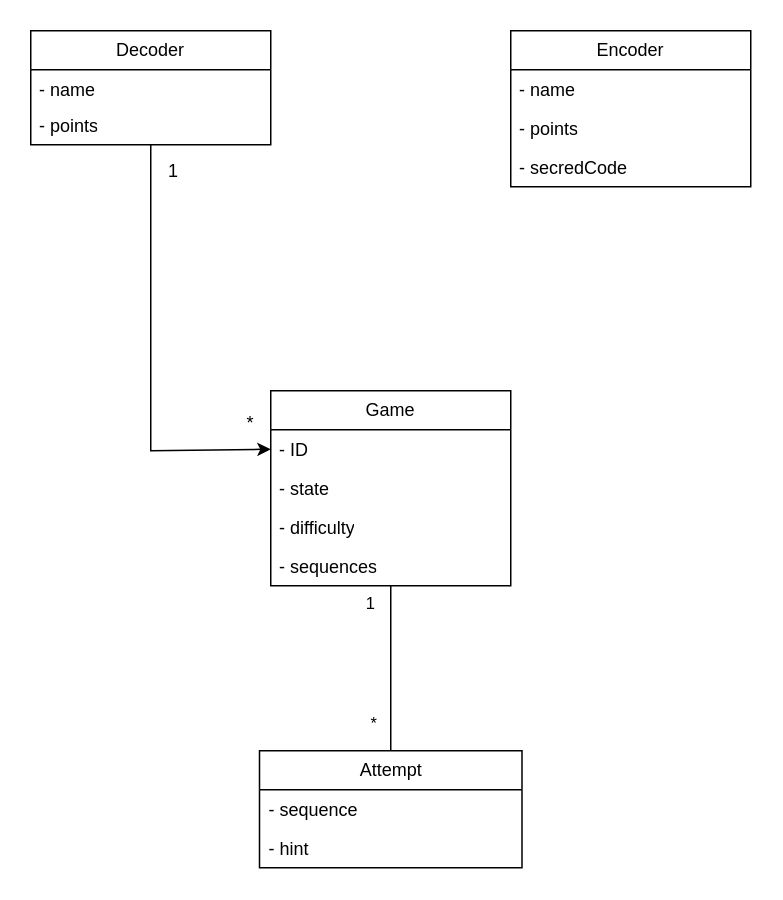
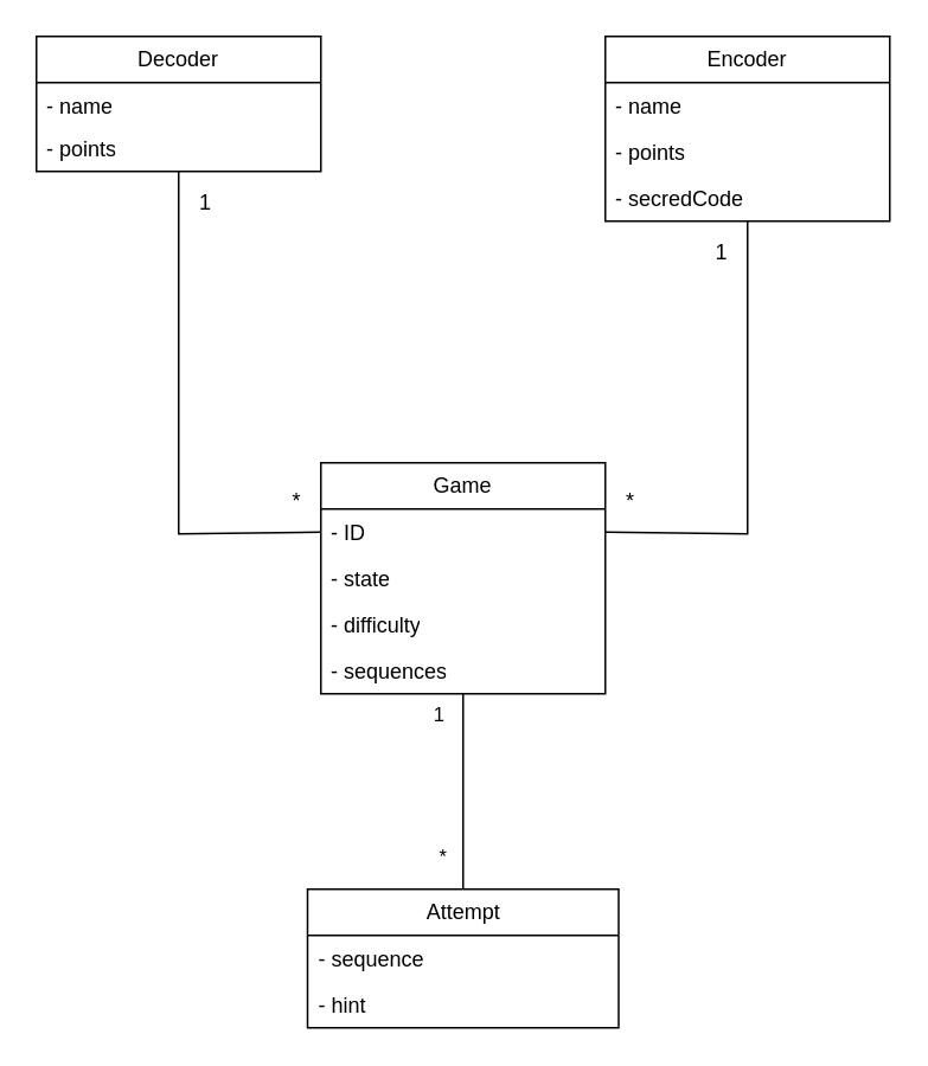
  <mxCell id="0" />
  <mxCell id="1" parent="0" />
  <mxCell id="2" value="Encoder" style="swimlane;fontStyle=0;childLayout=stackLayout;horizontal=1;startSize=26;fillColor=none;horizontalStack=0;resizeParent=1;resizeParentMax=0;resizeLast=0;collapsible=1;marginBottom=0;whiteSpace=wrap;html=1;" parent="1" vertex="1"><mxGeometry x="340" y="20" width="160" height="104" as="geometry" /></mxCell>
  <mxCell id="3" value="- name" style="text;strokeColor=none;fillColor=none;align=left;verticalAlign=top;spacingLeft=4;spacingRight=4;overflow=hidden;rotatable=0;points=[[0,0.5],[1,0.5]];portConstraint=eastwest;whiteSpace=wrap;html=1;" parent="2" vertex="1"><mxGeometry y="26" width="160" height="26" as="geometry" /></mxCell>
  <mxCell id="4" value="- points" style="text;strokeColor=none;fillColor=none;align=left;verticalAlign=top;spacingLeft=4;spacingRight=4;overflow=hidden;rotatable=0;points=[[0,0.5],[1,0.5]];portConstraint=eastwest;whiteSpace=wrap;html=1;" parent="2" vertex="1"><mxGeometry y="52" width="160" height="26" as="geometry" /></mxCell>
  <mxCell id="5" value="- secredCode" style="text;strokeColor=none;fillColor=none;align=left;verticalAlign=top;spacingLeft=4;spacingRight=4;overflow=hidden;rotatable=0;points=[[0,0.5],[1,0.5]];portConstraint=eastwest;whiteSpace=wrap;html=1;" parent="2" vertex="1"><mxGeometry y="78" width="160" height="26" as="geometry" /></mxCell>
  <mxCell id="6" value="Decoder" style="swimlane;fontStyle=0;childLayout=stackLayout;horizontal=1;startSize=26;fillColor=none;horizontalStack=0;resizeParent=1;resizeParentMax=0;resizeLast=0;collapsible=1;marginBottom=0;whiteSpace=wrap;html=1;" parent="1" vertex="1"><mxGeometry x="20" y="20" width="160" height="76" as="geometry" /></mxCell>
  <mxCell id="7" value="- name" style="text;strokeColor=none;fillColor=none;align=left;verticalAlign=top;spacingLeft=4;spacingRight=4;overflow=hidden;rotatable=0;points=[[0,0.5],[1,0.5]];portConstraint=eastwest;whiteSpace=wrap;html=1;" parent="6" vertex="1"><mxGeometry y="26" width="160" height="24" as="geometry" /></mxCell>
  <mxCell id="8" value="- points" style="text;strokeColor=none;fillColor=none;align=left;verticalAlign=top;spacingLeft=4;spacingRight=4;overflow=hidden;rotatable=0;points=[[0,0.5],[1,0.5]];portConstraint=eastwest;whiteSpace=wrap;html=1;" parent="6" vertex="1"><mxGeometry y="50" width="160" height="26" as="geometry" /></mxCell>
  <mxCell id="9" value="Game" style="swimlane;fontStyle=0;childLayout=stackLayout;horizontal=1;startSize=26;fillColor=none;horizontalStack=0;resizeParent=1;resizeParentMax=0;resizeLast=0;collapsible=1;marginBottom=0;whiteSpace=wrap;html=1;" parent="1" vertex="1"><mxGeometry x="180" y="260" width="160" height="130" as="geometry" /></mxCell>
  <mxCell id="10" value="- ID" style="text;strokeColor=none;fillColor=none;align=left;verticalAlign=top;spacingLeft=4;spacingRight=4;overflow=hidden;rotatable=0;points=[[0,0.5],[1,0.5]];portConstraint=eastwest;whiteSpace=wrap;html=1;" parent="9" vertex="1"><mxGeometry y="26" width="160" height="26" as="geometry" /></mxCell>
  <mxCell id="11" value="- state" style="text;strokeColor=none;fillColor=none;align=left;verticalAlign=top;spacingLeft=4;spacingRight=4;overflow=hidden;rotatable=0;points=[[0,0.5],[1,0.5]];portConstraint=eastwest;whiteSpace=wrap;html=1;" parent="9" vertex="1"><mxGeometry y="52" width="160" height="26" as="geometry" /></mxCell>
  <mxCell id="12" value="- difficulty" style="text;strokeColor=none;fillColor=none;align=left;verticalAlign=top;spacingLeft=4;spacingRight=4;overflow=hidden;rotatable=0;points=[[0,0.5],[1,0.5]];portConstraint=eastwest;whiteSpace=wrap;html=1;" parent="9" vertex="1"><mxGeometry y="78" width="160" height="26" as="geometry" /></mxCell>
  <mxCell id="13" value="- sequences" style="text;strokeColor=none;fillColor=none;align=left;verticalAlign=top;spacingLeft=4;spacingRight=4;overflow=hidden;rotatable=0;points=[[0,0.5],[1,0.5]];portConstraint=eastwest;whiteSpace=wrap;html=1;" parent="9" vertex="1"><mxGeometry y="104" width="160" height="26" as="geometry" /></mxCell>
- <mxCell id="14" value="" style="endArrow=classic;html=1;rounded=0;entryX=0;entryY=0.5;entryDx=0;entryDy=0;" parent="1" source="6" target="10" edge="1"><mxGeometry relative="1" as="geometry"><mxPoint x="145" y="300" as="sourcePoint" /><mxPoint x="305" y="300" as="targetPoint" /><Array as="points"><mxPoint x="100" y="300" /></Array></mxGeometry></mxCell>
+ <mxCell id="14" value="" style="endArrow=none;html=1;rounded=0;entryX=0;entryY=0.5;entryDx=0;entryDy=0;" parent="1" source="6" target="10" edge="1"><mxGeometry relative="1" as="geometry"><mxPoint x="145" y="300" as="sourcePoint" /><mxPoint x="305" y="300" as="targetPoint" /><Array as="points"><mxPoint x="100" y="300" /></Array></mxGeometry></mxCell>
  <mxCell id="15" value="1" style="resizable=0;html=1;whiteSpace=wrap;align=left;verticalAlign=bottom;" parent="14" connectable="0" vertex="1"><mxGeometry x="-1" relative="1" as="geometry"><mxPoint x="10" y="26" as="offset" /></mxGeometry></mxCell>
  <mxCell id="16" value="*" style="resizable=0;html=1;whiteSpace=wrap;align=right;verticalAlign=bottom;" parent="14" connectable="0" vertex="1"><mxGeometry x="1" relative="1" as="geometry"><mxPoint x="-10" y="-9" as="offset" /></mxGeometry></mxCell>
+ <mxCell id="17" value="" style="endArrow=none;html=1;rounded=0;exitX=1;exitY=0.5;exitDx=0;exitDy=0;" parent="1" source="10" target="2" edge="1"><mxGeometry relative="1" as="geometry"><mxPoint x="145" y="300" as="sourcePoint" /><mxPoint x="305" y="300" as="targetPoint" /><Array as="points"><mxPoint x="420" y="300" /></Array></mxGeometry></mxCell>
+ <mxCell id="18" value="*" style="resizable=0;html=1;whiteSpace=wrap;align=left;verticalAlign=bottom;" parent="17" connectable="0" vertex="1"><mxGeometry x="-1" relative="1" as="geometry"><mxPoint x="10" y="-9" as="offset" /></mxGeometry></mxCell>
+ <mxCell id="19" value="1" style="resizable=0;html=1;whiteSpace=wrap;align=right;verticalAlign=bottom;" parent="17" connectable="0" vertex="1"><mxGeometry x="1" relative="1" as="geometry"><mxPoint x="-10" y="26" as="offset" /></mxGeometry></mxCell>
  <mxCell id="20" value="Attempt" style="swimlane;fontStyle=0;childLayout=stackLayout;horizontal=1;startSize=26;fillColor=none;horizontalStack=0;resizeParent=1;resizeParentMax=0;resizeLast=0;collapsible=1;marginBottom=0;whiteSpace=wrap;html=1;" parent="1" vertex="1"><mxGeometry x="172.5" y="500" width="175" height="78" as="geometry" /></mxCell>
  <mxCell id="21" value="- sequence" style="text;strokeColor=none;fillColor=none;align=left;verticalAlign=top;spacingLeft=4;spacingRight=4;overflow=hidden;rotatable=0;points=[[0,0.5],[1,0.5]];portConstraint=eastwest;whiteSpace=wrap;html=1;" parent="20" vertex="1"><mxGeometry y="26" width="175" height="26" as="geometry" /></mxCell>
  <mxCell id="22" value="- hint" style="text;strokeColor=none;fillColor=none;align=left;verticalAlign=top;spacingLeft=4;spacingRight=4;overflow=hidden;rotatable=0;points=[[0,0.5],[1,0.5]];portConstraint=eastwest;whiteSpace=wrap;html=1;" parent="20" vertex="1"><mxGeometry y="52" width="175" height="26" as="geometry" /></mxCell>
  <mxCell id="23" value="" style="endArrow=none;html=1;edgeStyle=orthogonalEdgeStyle;rounded=0;" parent="1" source="20" target="9" edge="1"><mxGeometry relative="1" as="geometry"><mxPoint x="530" y="960" as="sourcePoint" /><mxPoint x="320" y="810" as="targetPoint" /></mxGeometry></mxCell>
  <mxCell id="24" value="*" style="edgeLabel;resizable=0;html=1;align=left;verticalAlign=bottom;" parent="23" connectable="0" vertex="1"><mxGeometry x="-1" relative="1" as="geometry"><mxPoint x="-15" y="-10" as="offset" /></mxGeometry></mxCell>
  <mxCell id="25" value="1" style="edgeLabel;resizable=0;html=1;align=right;verticalAlign=bottom;" parent="23" connectable="0" vertex="1"><mxGeometry x="1" relative="1" as="geometry"><mxPoint x="-10" y="20" as="offset" /></mxGeometry></mxCell>
